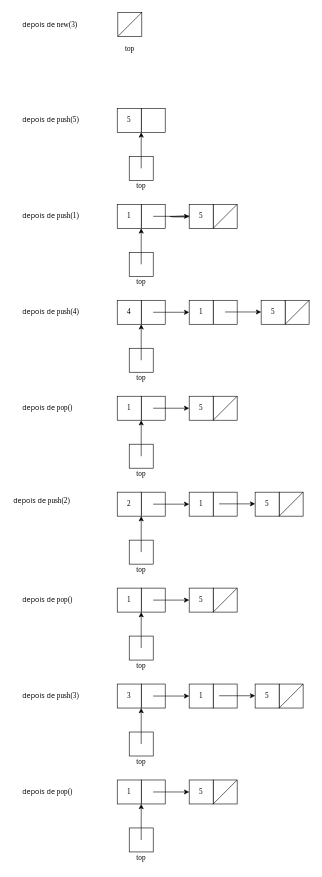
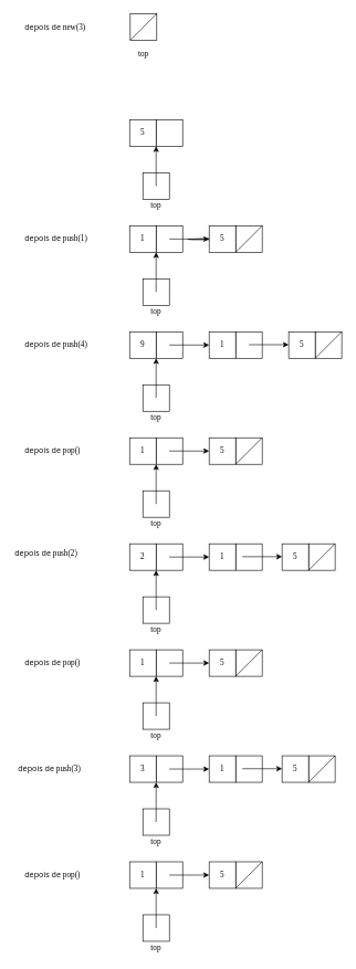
  <mxCell id="0" />
  <mxCell id="1" parent="0" />
  <mxCell id="2" value="" style="rounded=0;whiteSpace=wrap;html=1;" parent="1" vertex="1"><mxGeometry x="196" y="20" width="40" height="40" as="geometry" /></mxCell>
  <mxCell id="3" value="" style="endArrow=none;html=1;entryX=1;entryY=0;entryDx=0;entryDy=0;exitX=0;exitY=1;exitDx=0;exitDy=0;" parent="1" source="2" target="2" edge="1"><mxGeometry width="50" height="50" relative="1" as="geometry"><mxPoint x="-84" y="110" as="sourcePoint" /><mxPoint x="-34" y="60" as="targetPoint" /></mxGeometry></mxCell>
  <mxCell id="4" value="&lt;font face=&quot;open sans&quot;&gt;depois de &lt;/font&gt;&lt;font face=&quot;Oxygen Mono&quot;&gt;new(3)&lt;/font&gt;" style="text;html=1;strokeColor=none;fillColor=none;align=left;verticalAlign=middle;whiteSpace=wrap;rounded=0;" parent="1" vertex="1"><mxGeometry x="35" y="20" width="160" height="40" as="geometry" /></mxCell>
  <mxCell id="5" value="" style="rounded=0;whiteSpace=wrap;html=1;" parent="1" vertex="1"><mxGeometry x="235" y="180" width="40" height="40" as="geometry" /></mxCell>
  <mxCell id="6" value="5" style="rounded=0;whiteSpace=wrap;html=1;fontFamily=Oxygen Mono;FType=g;" parent="1" vertex="1"><mxGeometry x="195" y="180" width="40" height="40" as="geometry" /></mxCell>
  <mxCell id="7" value="" style="rounded=0;whiteSpace=wrap;html=1;" parent="1" vertex="1"><mxGeometry x="215" y="260" width="40" height="40" as="geometry" /></mxCell>
  <mxCell id="8" value="" style="endArrow=classic;html=1;entryX=1;entryY=1;entryDx=0;entryDy=0;" parent="1" edge="1"><mxGeometry width="50" height="50" relative="1" as="geometry"><mxPoint x="235" y="280" as="sourcePoint" /><mxPoint x="235" y="220" as="targetPoint" /></mxGeometry></mxCell>
  <mxCell id="9" value="&lt;font face=&quot;Oxygen Mono&quot;&gt;top&lt;/font&gt;" style="text;html=1;strokeColor=none;fillColor=none;align=center;verticalAlign=middle;whiteSpace=wrap;rounded=0;" parent="1" vertex="1"><mxGeometry x="215" y="300" width="40" height="20" as="geometry" /></mxCell>
  <mxCell id="10" value="" style="edgeStyle=none;curved=1;rounded=0;sketch=1;hachureGap=4;orthogonalLoop=1;jettySize=auto;html=1;fontFamily=Architects Daughter;fontSource=https%3A%2F%2Ffonts.googleapis.com%2Fcss%3Ffamily%3DArchitects%2BDaughter;fontSize=16;endArrow=open;startSize=14;endSize=14;sourcePerimeterSpacing=8;targetPerimeterSpacing=8;" edge="1" parent="1" source="11" target="13"><mxGeometry relative="1" as="geometry" /></mxCell>
  <mxCell id="11" value="" style="rounded=0;whiteSpace=wrap;html=1;" parent="1" vertex="1"><mxGeometry x="235" y="340" width="40" height="40" as="geometry" /></mxCell>
  <mxCell id="12" value="1" style="rounded=0;whiteSpace=wrap;html=1;fontFamily=Oxygen Mono;FType=g;" parent="1" vertex="1"><mxGeometry x="195" y="340" width="40" height="40" as="geometry" /></mxCell>
  <mxCell id="13" value="" style="rounded=0;whiteSpace=wrap;html=1;" parent="1" vertex="1"><mxGeometry x="355" y="340" width="40" height="40" as="geometry" /></mxCell>
  <mxCell id="14" value="5" style="rounded=0;whiteSpace=wrap;html=1;fontFamily=Oxygen Mono;FType=g;" parent="1" vertex="1"><mxGeometry x="315" y="340" width="40" height="40" as="geometry" /></mxCell>
  <mxCell id="15" value="" style="endArrow=none;html=1;entryX=1;entryY=0;entryDx=0;entryDy=0;exitX=0;exitY=1;exitDx=0;exitDy=0;" parent="1" source="13" target="13" edge="1"><mxGeometry width="50" height="50" relative="1" as="geometry"><mxPoint x="75" y="430" as="sourcePoint" /><mxPoint x="125" y="380" as="targetPoint" /></mxGeometry></mxCell>
  <mxCell id="16" value="" style="rounded=0;whiteSpace=wrap;html=1;" parent="1" vertex="1"><mxGeometry x="215" y="420" width="40" height="40" as="geometry" /></mxCell>
  <mxCell id="17" value="" style="endArrow=classic;html=1;entryX=1;entryY=1;entryDx=0;entryDy=0;" parent="1" edge="1"><mxGeometry width="50" height="50" relative="1" as="geometry"><mxPoint x="235" y="440" as="sourcePoint" /><mxPoint x="235" y="380" as="targetPoint" /></mxGeometry></mxCell>
  <mxCell id="18" value="" style="endArrow=classic;html=1;entryX=0;entryY=0.5;entryDx=0;entryDy=0;" parent="1" target="14" edge="1"><mxGeometry width="50" height="50" relative="1" as="geometry"><mxPoint x="255" y="360" as="sourcePoint" /><mxPoint x="205" y="370" as="targetPoint" /></mxGeometry></mxCell>
  <mxCell id="19" value="&lt;font face=&quot;Oxygen Mono&quot;&gt;top&lt;/font&gt;" style="text;html=1;strokeColor=none;fillColor=none;align=center;verticalAlign=middle;whiteSpace=wrap;rounded=0;" parent="1" vertex="1"><mxGeometry x="215" y="460" width="40" height="20" as="geometry" /></mxCell>
  <mxCell id="20" value="" style="rounded=0;whiteSpace=wrap;html=1;" parent="1" vertex="1"><mxGeometry x="235" y="500" width="40" height="40" as="geometry" /></mxCell>
- <mxCell id="21" value="4" style="rounded=0;whiteSpace=wrap;html=1;fontFamily=Oxygen Mono;FType=g;" parent="1" vertex="1"><mxGeometry x="195" y="500" width="40" height="40" as="geometry" /></mxCell>
+ <mxCell id="21" value="9" style="rounded=0;whiteSpace=wrap;html=1;fontFamily=Oxygen Mono;FType=g;" parent="1" vertex="1"><mxGeometry x="195" y="500" width="40" height="40" as="geometry" /></mxCell>
  <mxCell id="22" value="" style="rounded=0;whiteSpace=wrap;html=1;" parent="1" vertex="1"><mxGeometry x="355" y="500" width="40" height="40" as="geometry" /></mxCell>
  <mxCell id="23" value="1" style="rounded=0;whiteSpace=wrap;html=1;fontFamily=Oxygen Mono;FType=g;" parent="1" vertex="1"><mxGeometry x="315" y="500" width="40" height="40" as="geometry" /></mxCell>
  <mxCell id="24" value="" style="rounded=0;whiteSpace=wrap;html=1;" parent="1" vertex="1"><mxGeometry x="215" y="580" width="40" height="40" as="geometry" /></mxCell>
  <mxCell id="25" value="" style="endArrow=classic;html=1;entryX=1;entryY=1;entryDx=0;entryDy=0;" parent="1" edge="1"><mxGeometry width="50" height="50" relative="1" as="geometry"><mxPoint x="235" y="600" as="sourcePoint" /><mxPoint x="235" y="540" as="targetPoint" /></mxGeometry></mxCell>
  <mxCell id="26" value="" style="endArrow=classic;html=1;entryX=0;entryY=0.5;entryDx=0;entryDy=0;" parent="1" target="23" edge="1"><mxGeometry width="50" height="50" relative="1" as="geometry"><mxPoint x="255" y="520" as="sourcePoint" /><mxPoint x="205" y="530" as="targetPoint" /></mxGeometry></mxCell>
  <mxCell id="27" value="&lt;font face=&quot;Oxygen Mono&quot;&gt;top&lt;/font&gt;" style="text;html=1;strokeColor=none;fillColor=none;align=center;verticalAlign=middle;whiteSpace=wrap;rounded=0;" parent="1" vertex="1"><mxGeometry x="215" y="620" width="40" height="20" as="geometry" /></mxCell>
  <mxCell id="28" value="" style="rounded=0;whiteSpace=wrap;html=1;" parent="1" vertex="1"><mxGeometry x="235" y="660" width="40" height="40" as="geometry" /></mxCell>
  <mxCell id="29" value="1" style="rounded=0;whiteSpace=wrap;html=1;fontFamily=Oxygen Mono;FType=g;" parent="1" vertex="1"><mxGeometry x="195" y="660" width="40" height="40" as="geometry" /></mxCell>
  <mxCell id="30" value="" style="rounded=0;whiteSpace=wrap;html=1;" parent="1" vertex="1"><mxGeometry x="355" y="660" width="40" height="40" as="geometry" /></mxCell>
  <mxCell id="31" value="5" style="rounded=0;whiteSpace=wrap;html=1;fontFamily=Oxygen Mono;FType=g;" parent="1" vertex="1"><mxGeometry x="315" y="660" width="40" height="40" as="geometry" /></mxCell>
  <mxCell id="32" value="" style="endArrow=none;html=1;entryX=1;entryY=0;entryDx=0;entryDy=0;exitX=0;exitY=1;exitDx=0;exitDy=0;" parent="1" source="30" target="30" edge="1"><mxGeometry width="50" height="50" relative="1" as="geometry"><mxPoint x="75" y="750" as="sourcePoint" /><mxPoint x="125" y="700" as="targetPoint" /></mxGeometry></mxCell>
  <mxCell id="33" value="" style="rounded=0;whiteSpace=wrap;html=1;" parent="1" vertex="1"><mxGeometry x="215" y="740" width="40" height="40" as="geometry" /></mxCell>
  <mxCell id="34" value="" style="endArrow=classic;html=1;entryX=1;entryY=1;entryDx=0;entryDy=0;" parent="1" edge="1"><mxGeometry width="50" height="50" relative="1" as="geometry"><mxPoint x="235" y="760" as="sourcePoint" /><mxPoint x="235" y="700" as="targetPoint" /></mxGeometry></mxCell>
  <mxCell id="35" value="" style="endArrow=classic;html=1;entryX=0;entryY=0.5;entryDx=0;entryDy=0;" parent="1" target="31" edge="1"><mxGeometry width="50" height="50" relative="1" as="geometry"><mxPoint x="255" y="680" as="sourcePoint" /><mxPoint x="205" y="690" as="targetPoint" /></mxGeometry></mxCell>
  <mxCell id="36" value="&lt;font face=&quot;Oxygen Mono&quot;&gt;top&lt;/font&gt;" style="text;html=1;strokeColor=none;fillColor=none;align=center;verticalAlign=middle;whiteSpace=wrap;rounded=0;" parent="1" vertex="1"><mxGeometry x="215" y="780" width="40" height="20" as="geometry" /></mxCell>
  <mxCell id="37" value="" style="rounded=0;whiteSpace=wrap;html=1;" parent="1" vertex="1"><mxGeometry x="235" y="820" width="40" height="40" as="geometry" /></mxCell>
  <mxCell id="38" value="2" style="rounded=0;whiteSpace=wrap;html=1;fontFamily=Oxygen Mono;FType=g;" parent="1" vertex="1"><mxGeometry x="195" y="820" width="40" height="40" as="geometry" /></mxCell>
  <mxCell id="39" value="" style="rounded=0;whiteSpace=wrap;html=1;" parent="1" vertex="1"><mxGeometry x="355" y="820" width="40" height="40" as="geometry" /></mxCell>
  <mxCell id="40" value="1" style="rounded=0;whiteSpace=wrap;html=1;fontFamily=Oxygen Mono;FType=g;" parent="1" vertex="1"><mxGeometry x="315" y="820" width="40" height="40" as="geometry" /></mxCell>
  <mxCell id="41" value="" style="rounded=0;whiteSpace=wrap;html=1;" parent="1" vertex="1"><mxGeometry x="215" y="900" width="40" height="40" as="geometry" /></mxCell>
  <mxCell id="42" value="" style="endArrow=classic;html=1;entryX=1;entryY=1;entryDx=0;entryDy=0;" parent="1" edge="1"><mxGeometry width="50" height="50" relative="1" as="geometry"><mxPoint x="235" y="920" as="sourcePoint" /><mxPoint x="235" y="860" as="targetPoint" /></mxGeometry></mxCell>
  <mxCell id="43" value="" style="endArrow=classic;html=1;entryX=0;entryY=0.5;entryDx=0;entryDy=0;" parent="1" target="40" edge="1"><mxGeometry width="50" height="50" relative="1" as="geometry"><mxPoint x="255" y="840" as="sourcePoint" /><mxPoint x="205" y="850" as="targetPoint" /></mxGeometry></mxCell>
  <mxCell id="44" value="&lt;font face=&quot;Oxygen Mono&quot;&gt;top&lt;/font&gt;" style="text;html=1;strokeColor=none;fillColor=none;align=center;verticalAlign=middle;whiteSpace=wrap;rounded=0;" parent="1" vertex="1"><mxGeometry x="215" y="940" width="40" height="20" as="geometry" /></mxCell>
  <mxCell id="45" value="" style="rounded=0;whiteSpace=wrap;html=1;" parent="1" vertex="1"><mxGeometry x="235" y="980" width="40" height="40" as="geometry" /></mxCell>
  <mxCell id="46" value="1" style="rounded=0;whiteSpace=wrap;html=1;fontFamily=Oxygen Mono;FType=g;" parent="1" vertex="1"><mxGeometry x="195" y="980" width="40" height="40" as="geometry" /></mxCell>
  <mxCell id="47" value="" style="rounded=0;whiteSpace=wrap;html=1;" parent="1" vertex="1"><mxGeometry x="355" y="980" width="40" height="40" as="geometry" /></mxCell>
  <mxCell id="48" value="5" style="rounded=0;whiteSpace=wrap;html=1;fontFamily=Oxygen Mono;FType=g;" parent="1" vertex="1"><mxGeometry x="315" y="980" width="40" height="40" as="geometry" /></mxCell>
  <mxCell id="49" value="" style="endArrow=none;html=1;entryX=1;entryY=0;entryDx=0;entryDy=0;exitX=0;exitY=1;exitDx=0;exitDy=0;" parent="1" source="47" target="47" edge="1"><mxGeometry width="50" height="50" relative="1" as="geometry"><mxPoint x="75" y="1070" as="sourcePoint" /><mxPoint x="125" y="1020" as="targetPoint" /></mxGeometry></mxCell>
  <mxCell id="50" value="" style="rounded=0;whiteSpace=wrap;html=1;" parent="1" vertex="1"><mxGeometry x="215" y="1060" width="40" height="40" as="geometry" /></mxCell>
  <mxCell id="51" value="" style="endArrow=classic;html=1;entryX=1;entryY=1;entryDx=0;entryDy=0;" parent="1" edge="1"><mxGeometry width="50" height="50" relative="1" as="geometry"><mxPoint x="235" y="1080" as="sourcePoint" /><mxPoint x="235" y="1020" as="targetPoint" /></mxGeometry></mxCell>
  <mxCell id="52" value="" style="endArrow=classic;html=1;entryX=0;entryY=0.5;entryDx=0;entryDy=0;" parent="1" target="48" edge="1"><mxGeometry width="50" height="50" relative="1" as="geometry"><mxPoint x="255" y="1000" as="sourcePoint" /><mxPoint x="205" y="1010" as="targetPoint" /></mxGeometry></mxCell>
  <mxCell id="53" value="&lt;font face=&quot;Oxygen Mono&quot;&gt;top&lt;/font&gt;" style="text;html=1;strokeColor=none;fillColor=none;align=center;verticalAlign=middle;whiteSpace=wrap;rounded=0;" parent="1" vertex="1"><mxGeometry x="215" y="1100" width="40" height="20" as="geometry" /></mxCell>
  <mxCell id="54" value="" style="rounded=0;whiteSpace=wrap;html=1;" parent="1" vertex="1"><mxGeometry x="235" y="1300" width="40" height="40" as="geometry" /></mxCell>
  <mxCell id="55" value="1" style="rounded=0;whiteSpace=wrap;html=1;fontFamily=Oxygen Mono;FType=g;" parent="1" vertex="1"><mxGeometry x="195" y="1300" width="40" height="40" as="geometry" /></mxCell>
  <mxCell id="56" value="" style="rounded=0;whiteSpace=wrap;html=1;" parent="1" vertex="1"><mxGeometry x="355" y="1300" width="40" height="40" as="geometry" /></mxCell>
  <mxCell id="57" value="5" style="rounded=0;whiteSpace=wrap;html=1;fontFamily=Oxygen Mono;FType=g;" parent="1" vertex="1"><mxGeometry x="315" y="1300" width="40" height="40" as="geometry" /></mxCell>
  <mxCell id="58" value="" style="endArrow=none;html=1;entryX=1;entryY=0;entryDx=0;entryDy=0;exitX=0;exitY=1;exitDx=0;exitDy=0;" parent="1" source="56" target="56" edge="1"><mxGeometry width="50" height="50" relative="1" as="geometry"><mxPoint x="75" y="1390" as="sourcePoint" /><mxPoint x="125" y="1340" as="targetPoint" /></mxGeometry></mxCell>
  <mxCell id="59" value="" style="rounded=0;whiteSpace=wrap;html=1;" parent="1" vertex="1"><mxGeometry x="215" y="1380" width="40" height="40" as="geometry" /></mxCell>
  <mxCell id="60" value="" style="endArrow=classic;html=1;entryX=1;entryY=1;entryDx=0;entryDy=0;" parent="1" edge="1"><mxGeometry width="50" height="50" relative="1" as="geometry"><mxPoint x="235" y="1400" as="sourcePoint" /><mxPoint x="235" y="1340" as="targetPoint" /></mxGeometry></mxCell>
  <mxCell id="61" value="" style="endArrow=classic;html=1;entryX=0;entryY=0.5;entryDx=0;entryDy=0;" parent="1" target="57" edge="1"><mxGeometry width="50" height="50" relative="1" as="geometry"><mxPoint x="255" y="1320" as="sourcePoint" /><mxPoint x="205" y="1330" as="targetPoint" /></mxGeometry></mxCell>
  <mxCell id="62" value="&lt;font face=&quot;Oxygen Mono&quot;&gt;top&lt;/font&gt;" style="text;html=1;strokeColor=none;fillColor=none;align=center;verticalAlign=middle;whiteSpace=wrap;rounded=0;" parent="1" vertex="1"><mxGeometry x="215" y="1420" width="40" height="20" as="geometry" /></mxCell>
- <mxCell id="63" value="&lt;font face=&quot;open sans&quot;&gt;depois de &lt;/font&gt;&lt;font face=&quot;Oxygen Mono&quot;&gt;push(5)&lt;/font&gt;" style="text;html=1;strokeColor=none;fillColor=none;align=left;verticalAlign=middle;whiteSpace=wrap;rounded=0;" parent="1" vertex="1"><mxGeometry x="35" y="180" width="160" height="40" as="geometry" /></mxCell>
  <mxCell id="64" value="&lt;font face=&quot;open sans&quot;&gt;depois de &lt;/font&gt;&lt;font face=&quot;Oxygen Mono&quot;&gt;push(1)&lt;/font&gt;" style="text;html=1;strokeColor=none;fillColor=none;align=left;verticalAlign=middle;whiteSpace=wrap;rounded=0;" parent="1" vertex="1"><mxGeometry x="35" y="340" width="160" height="40" as="geometry" /></mxCell>
  <mxCell id="65" value="&lt;font face=&quot;open sans&quot;&gt;depois de &lt;/font&gt;&lt;font face=&quot;Oxygen Mono&quot;&gt;push(4)&lt;/font&gt;" style="text;html=1;strokeColor=none;fillColor=none;align=left;verticalAlign=middle;whiteSpace=wrap;rounded=0;" parent="1" vertex="1"><mxGeometry x="35" y="500" width="160" height="40" as="geometry" /></mxCell>
  <mxCell id="66" value="&lt;font face=&quot;open sans&quot;&gt;depois de&amp;nbsp;&lt;/font&gt;&lt;span style=&quot;font-family: &amp;#34;oxygen mono&amp;#34;&quot;&gt;pop()&lt;/span&gt;" style="text;html=1;strokeColor=none;fillColor=none;align=left;verticalAlign=middle;whiteSpace=wrap;rounded=0;" parent="1" vertex="1"><mxGeometry x="35" y="660" width="160" height="40" as="geometry" /></mxCell>
  <mxCell id="67" value="&lt;font face=&quot;open sans&quot;&gt;depois de &lt;/font&gt;&lt;font face=&quot;Oxygen Mono&quot;&gt;push(2)&lt;/font&gt;" style="text;html=1;strokeColor=none;fillColor=none;align=left;verticalAlign=middle;whiteSpace=wrap;rounded=0;" parent="1" vertex="1"><mxGeometry x="20" y="815" width="160" height="40" as="geometry" /></mxCell>
  <mxCell id="68" value="&lt;font face=&quot;open sans&quot;&gt;depois de &lt;/font&gt;&lt;font face=&quot;Oxygen Mono&quot;&gt;pop&lt;/font&gt;&lt;span style=&quot;font-family: &amp;#34;oxygen mono&amp;#34;&quot;&gt;()&lt;/span&gt;" style="text;html=1;strokeColor=none;fillColor=none;align=left;verticalAlign=middle;whiteSpace=wrap;rounded=0;" parent="1" vertex="1"><mxGeometry x="35" y="980" width="160" height="40" as="geometry" /></mxCell>
- <mxCell id="69" value="&lt;font face=&quot;open sans&quot;&gt;depois de &lt;/font&gt;&lt;font face=&quot;Oxygen Mono&quot;&gt;p&lt;/font&gt;&lt;span style=&quot;font-family: &amp;#34;oxygen mono&amp;#34;&quot;&gt;ush(3)&lt;/span&gt;" style="text;html=1;strokeColor=none;fillColor=none;align=left;verticalAlign=middle;whiteSpace=wrap;rounded=0;" parent="1" vertex="1"><mxGeometry x="35" y="1140" width="160" height="40" as="geometry" /></mxCell>
+ <mxCell id="69" value="&lt;font face=&quot;open sans&quot;&gt;depois de &lt;/font&gt;&lt;font face=&quot;Oxygen Mono&quot;&gt;p&lt;/font&gt;&lt;span style=&quot;font-family: &amp;#34;oxygen mono&amp;#34;&quot;&gt;ush(3)&lt;/span&gt;" style="text;html=1;strokeColor=none;fillColor=none;align=left;verticalAlign=middle;whiteSpace=wrap;rounded=0;" parent="1" vertex="1"><mxGeometry x="25" y="1140" width="160" height="40" as="geometry" /></mxCell>
  <mxCell id="70" value="&lt;font face=&quot;open sans&quot;&gt;depois de &lt;/font&gt;&lt;font face=&quot;Oxygen Mono&quot;&gt;pop()&lt;/font&gt;" style="text;html=1;strokeColor=none;fillColor=none;align=left;verticalAlign=middle;whiteSpace=wrap;rounded=0;" parent="1" vertex="1"><mxGeometry x="35" y="1300" width="160" height="40" as="geometry" /></mxCell>
  <mxCell id="71" value="&lt;font face=&quot;Oxygen Mono&quot;&gt;top&lt;/font&gt;" style="text;html=1;strokeColor=none;fillColor=none;align=center;verticalAlign=middle;whiteSpace=wrap;rounded=0;" vertex="1" parent="1"><mxGeometry x="196" y="70" width="40" height="20" as="geometry" /></mxCell>
  <mxCell id="72" value="" style="rounded=0;whiteSpace=wrap;html=1;" vertex="1" parent="1"><mxGeometry x="475" y="500" width="40" height="40" as="geometry" /></mxCell>
  <mxCell id="73" value="5" style="rounded=0;whiteSpace=wrap;html=1;fontFamily=Oxygen Mono;FType=g;" vertex="1" parent="1"><mxGeometry x="435" y="500" width="40" height="40" as="geometry" /></mxCell>
  <mxCell id="74" value="" style="endArrow=none;html=1;entryX=1;entryY=0;entryDx=0;entryDy=0;exitX=0;exitY=1;exitDx=0;exitDy=0;" edge="1" parent="1" source="72" target="72"><mxGeometry width="50" height="50" relative="1" as="geometry"><mxPoint x="195" y="590" as="sourcePoint" /><mxPoint x="245" y="540" as="targetPoint" /></mxGeometry></mxCell>
  <mxCell id="75" value="" style="endArrow=classic;html=1;entryX=0;entryY=0.5;entryDx=0;entryDy=0;" edge="1" parent="1"><mxGeometry width="50" height="50" relative="1" as="geometry"><mxPoint x="375" y="519.5" as="sourcePoint" /><mxPoint x="435" y="519.5" as="targetPoint" /></mxGeometry></mxCell>
  <mxCell id="76" value="" style="rounded=0;whiteSpace=wrap;html=1;" vertex="1" parent="1"><mxGeometry x="465" y="820" width="40" height="40" as="geometry" /></mxCell>
  <mxCell id="77" value="5" style="rounded=0;whiteSpace=wrap;html=1;fontFamily=Oxygen Mono;FType=g;" vertex="1" parent="1"><mxGeometry x="425" y="820" width="40" height="40" as="geometry" /></mxCell>
  <mxCell id="78" value="" style="endArrow=none;html=1;entryX=1;entryY=0;entryDx=0;entryDy=0;exitX=0;exitY=1;exitDx=0;exitDy=0;" edge="1" parent="1" source="76" target="76"><mxGeometry width="50" height="50" relative="1" as="geometry"><mxPoint x="185" y="910" as="sourcePoint" /><mxPoint x="235" y="860" as="targetPoint" /></mxGeometry></mxCell>
  <mxCell id="79" value="" style="endArrow=classic;html=1;entryX=0;entryY=0.5;entryDx=0;entryDy=0;" edge="1" parent="1"><mxGeometry width="50" height="50" relative="1" as="geometry"><mxPoint x="365" y="839.5" as="sourcePoint" /><mxPoint x="425" y="839.5" as="targetPoint" /></mxGeometry></mxCell>
  <mxCell id="80" value="" style="rounded=0;whiteSpace=wrap;html=1;" vertex="1" parent="1"><mxGeometry x="235" y="1140" width="40" height="40" as="geometry" /></mxCell>
  <mxCell id="81" value="3" style="rounded=0;whiteSpace=wrap;html=1;fontFamily=Oxygen Mono;FType=g;" vertex="1" parent="1"><mxGeometry x="195" y="1140" width="40" height="40" as="geometry" /></mxCell>
  <mxCell id="82" value="" style="rounded=0;whiteSpace=wrap;html=1;" vertex="1" parent="1"><mxGeometry x="355" y="1140" width="40" height="40" as="geometry" /></mxCell>
  <mxCell id="83" value="1" style="rounded=0;whiteSpace=wrap;html=1;fontFamily=Oxygen Mono;FType=g;" vertex="1" parent="1"><mxGeometry x="315" y="1140" width="40" height="40" as="geometry" /></mxCell>
  <mxCell id="84" value="" style="rounded=0;whiteSpace=wrap;html=1;" vertex="1" parent="1"><mxGeometry x="215" y="1220" width="40" height="40" as="geometry" /></mxCell>
  <mxCell id="85" value="" style="endArrow=classic;html=1;entryX=1;entryY=1;entryDx=0;entryDy=0;" edge="1" parent="1"><mxGeometry width="50" height="50" relative="1" as="geometry"><mxPoint x="235" y="1240" as="sourcePoint" /><mxPoint x="235" y="1180" as="targetPoint" /></mxGeometry></mxCell>
  <mxCell id="86" value="" style="endArrow=classic;html=1;entryX=0;entryY=0.5;entryDx=0;entryDy=0;" edge="1" parent="1" target="83"><mxGeometry width="50" height="50" relative="1" as="geometry"><mxPoint x="255" y="1160" as="sourcePoint" /><mxPoint x="205" y="1170" as="targetPoint" /></mxGeometry></mxCell>
  <mxCell id="87" value="&lt;font face=&quot;Oxygen Mono&quot;&gt;top&lt;/font&gt;" style="text;html=1;strokeColor=none;fillColor=none;align=center;verticalAlign=middle;whiteSpace=wrap;rounded=0;" vertex="1" parent="1"><mxGeometry x="215" y="1260" width="40" height="20" as="geometry" /></mxCell>
  <mxCell id="88" value="" style="rounded=0;whiteSpace=wrap;html=1;" vertex="1" parent="1"><mxGeometry x="465" y="1140" width="40" height="40" as="geometry" /></mxCell>
  <mxCell id="89" value="5" style="rounded=0;whiteSpace=wrap;html=1;fontFamily=Oxygen Mono;FType=g;" vertex="1" parent="1"><mxGeometry x="425" y="1140" width="40" height="40" as="geometry" /></mxCell>
  <mxCell id="90" value="" style="endArrow=none;html=1;entryX=1;entryY=0;entryDx=0;entryDy=0;exitX=0;exitY=1;exitDx=0;exitDy=0;" edge="1" parent="1" source="88" target="88"><mxGeometry width="50" height="50" relative="1" as="geometry"><mxPoint x="185" y="1230" as="sourcePoint" /><mxPoint x="235" y="1180" as="targetPoint" /></mxGeometry></mxCell>
  <mxCell id="91" value="" style="endArrow=classic;html=1;entryX=0;entryY=0.5;entryDx=0;entryDy=0;" edge="1" parent="1"><mxGeometry width="50" height="50" relative="1" as="geometry"><mxPoint x="365" y="1159.5" as="sourcePoint" /><mxPoint x="425" y="1159.5" as="targetPoint" /></mxGeometry></mxCell>
